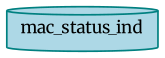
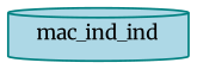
  digraph {
    rankdir=LR
    fontname=Merriweather
-   n1 [color=teal fillcolor=lightblue fontname=Merriweather fontsize=10 height=0.2 label=mac_status_ind shape=cylinder style=filled width=0.4]
+   n1 [color=teal fillcolor=lightblue fontname=Merriweather fontsize=10 height=0.2 label=mac_ind_ind shape=cylinder style=filled width=0.4]
  }
